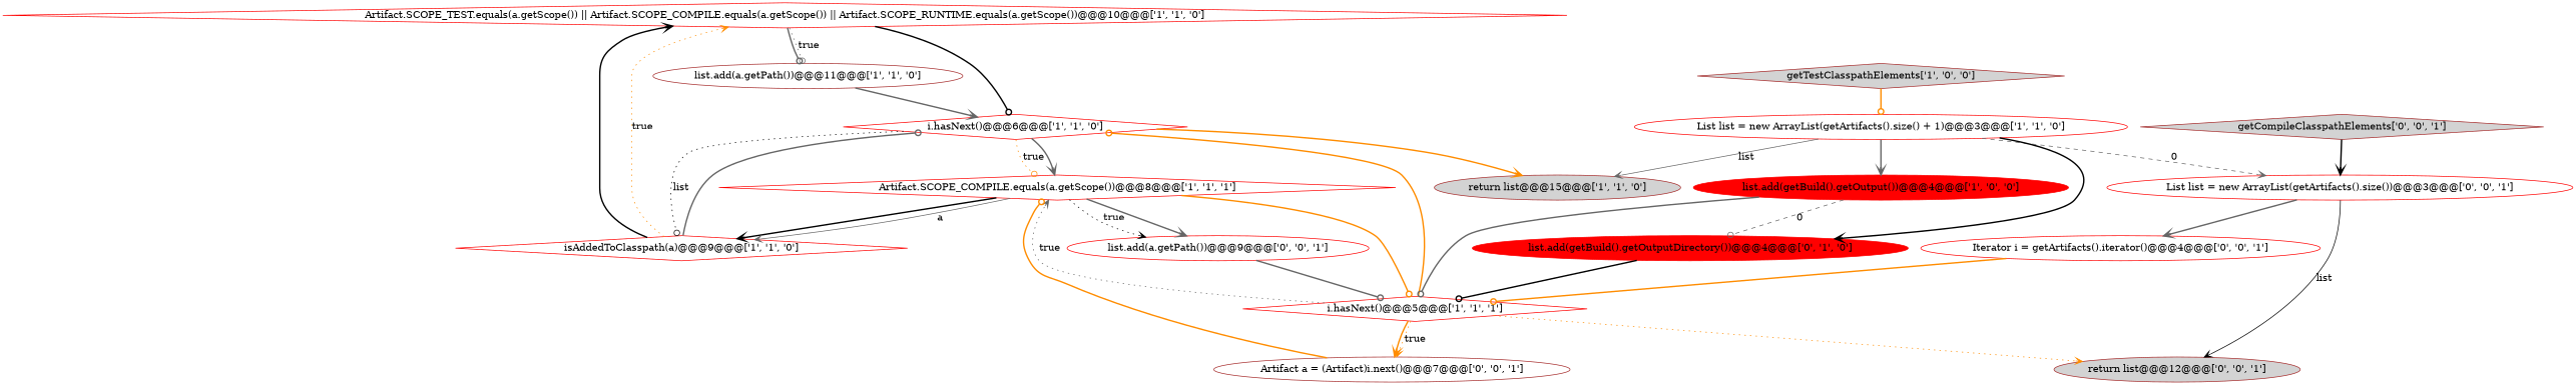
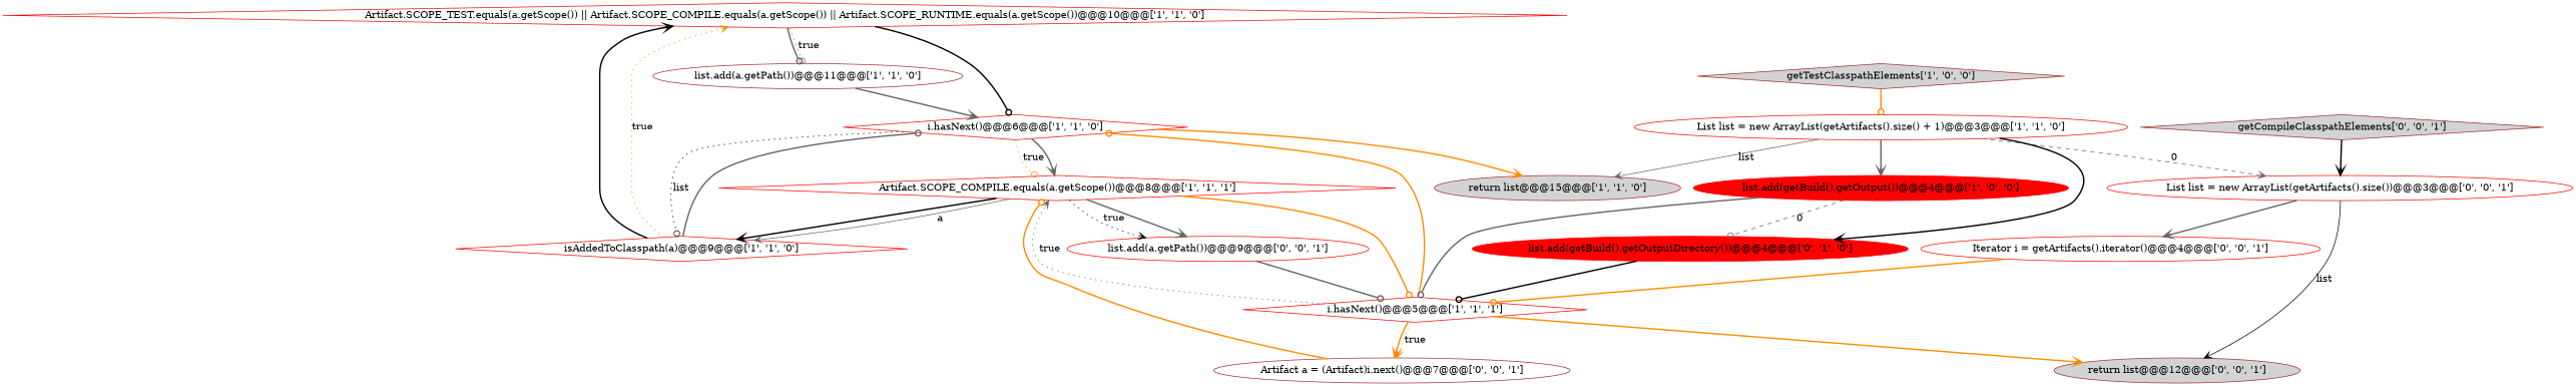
  digraph {
    node [color=red fillcolor=white shape=ellipse style=filled]
    edge [arrowhead=vee color=gray40 style=bold]
    n1 [label="Artifact.SCOPE_TEST.equals(a.getScope()) || Artifact.SCOPE_COMPILE.equals(a.getScope()) || Artifact.SCOPE_RUNTIME.equals(a.getScope())@@@10@@@['1', '1', '0']" shape=diamond]
    n2 [color=brown label="list.add(a.getPath())@@@11@@@['1', '1', '0']"]
    n3 [label="i.hasNext()@@@6@@@['1', '1', '0']" shape=diamond]
    n4 [label="Artifact.SCOPE_COMPILE.equals(a.getScope())@@@8@@@['1', '1', '1']" shape=diamond]
    n5 [label="isAddedToClasspath(a)@@@9@@@['1', '1', '0']" shape=diamond]
    n6 [color=brown fillcolor=lightgray label="return list@@@15@@@['1', '1', '0']"]
    n7 [label="List list = new ArrayList(getArtifacts().size())@@@3@@@['0', '0', '1']"]
    n8 [color=brown fillcolor=lightgray label="return list@@@12@@@['0', '0', '1']"]
    n9 [label="Iterator i = getArtifacts().iterator()@@@4@@@['0', '0', '1']"]
    n10 [label="i.hasNext()@@@5@@@['1', '1', '1']" shape=diamond]
    n11 [color=brown label="Artifact a = (Artifact)i.next()@@@7@@@['0', '0', '1']"]
    n12 [label="list.add(a.getPath())@@@9@@@['0', '0', '1']"]
    n13 [color=brown fillcolor=lightgray label="getTestClasspathElements['1', '0', '0']" shape=diamond]
    n14 [label="List list = new ArrayList(getArtifacts().size() + 1)@@@3@@@['1', '1', '0']"]
    n15 [fillcolor=red label="list.add(getBuild().getOutput())@@@4@@@['1', '0', '0']"]
    n16 [fillcolor=red label="list.add(getBuild().getOutputDirectory())@@@4@@@['0', '1', '0']"]
    n17 [color=brown fillcolor=lightgray label="getCompileClasspathElements['0', '0', '1']" shape=diamond]
    n1 -> n2 [arrowhead=odot]
    n1 -> n2 [arrowhead=odot label=true style=dotted]
    n1 -> n3 [arrowhead=odot color=black]
    n2 -> n3
    n3 -> n4 [arrowhead=odot color=darkorange label=true style=dotted]
    n3 -> n4
    n3 -> n5 [arrowhead=odot color=black label=list style=dotted]
    n3 -> n6 [color=darkorange]
    n4 -> n5 [color=black]
    n4 -> n5 [label=a style=solid]
    n4 -> n10 [arrowhead=odot color=darkorange]
    n4 -> n12
    n4 -> n12 [color=black label=true style=dotted]
    n5 -> n1 [color=black]
    n5 -> n1 [color=darkorange label=true style=dotted]
    n5 -> n3 [arrowhead=odot]
    n7 -> n8 [color=black label=list style=solid]
    n7 -> n9
    n9 -> n10 [arrowhead=odot color=darkorange]
    n10 -> n3 [arrowhead=odot color=darkorange]
    n10 -> n4 [label=true style=dotted]
-   n10 -> n8 [color=darkorange style=dotted]
+   n10 -> n8 [color=darkorange]
    n10 -> n11 [color=darkorange label=true style=dotted]
    n10 -> n11 [color=darkorange]
    n11 -> n4 [arrowhead=odot color=darkorange]
    n12 -> n10 [arrowhead=odot]
    n13 -> n14 [arrowhead=odot color=darkorange]
    n14 -> n6 [label=list style=solid]
    n14 -> n7 [label=0 style=dashed]
    n14 -> n15
    n14 -> n16 [color=black]
    n15 -> n10 [arrowhead=odot]
    n15 -> n16 [arrowhead=odot label=0 style=dashed]
    n16 -> n10 [arrowhead=odot color=black]
    n17 -> n7 [color=black]
  }
